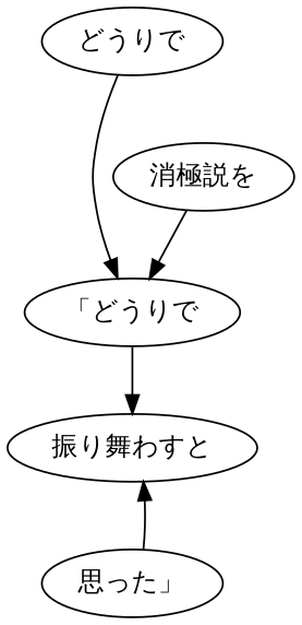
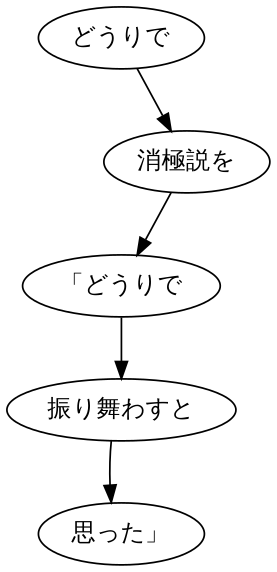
  digraph {
    n1 [label="「どうりで"]
    n2 [label="振り舞わすと"]
    n3 [label="思った」"]
    n4 [label="どうりで"]
    n5 [label="消極説を"]
    n1 -> n2
-   n3 -> n2
-   n4 -> n1
+   n2 -> n3
+   n4 -> n5
    n5 -> n1
  }
